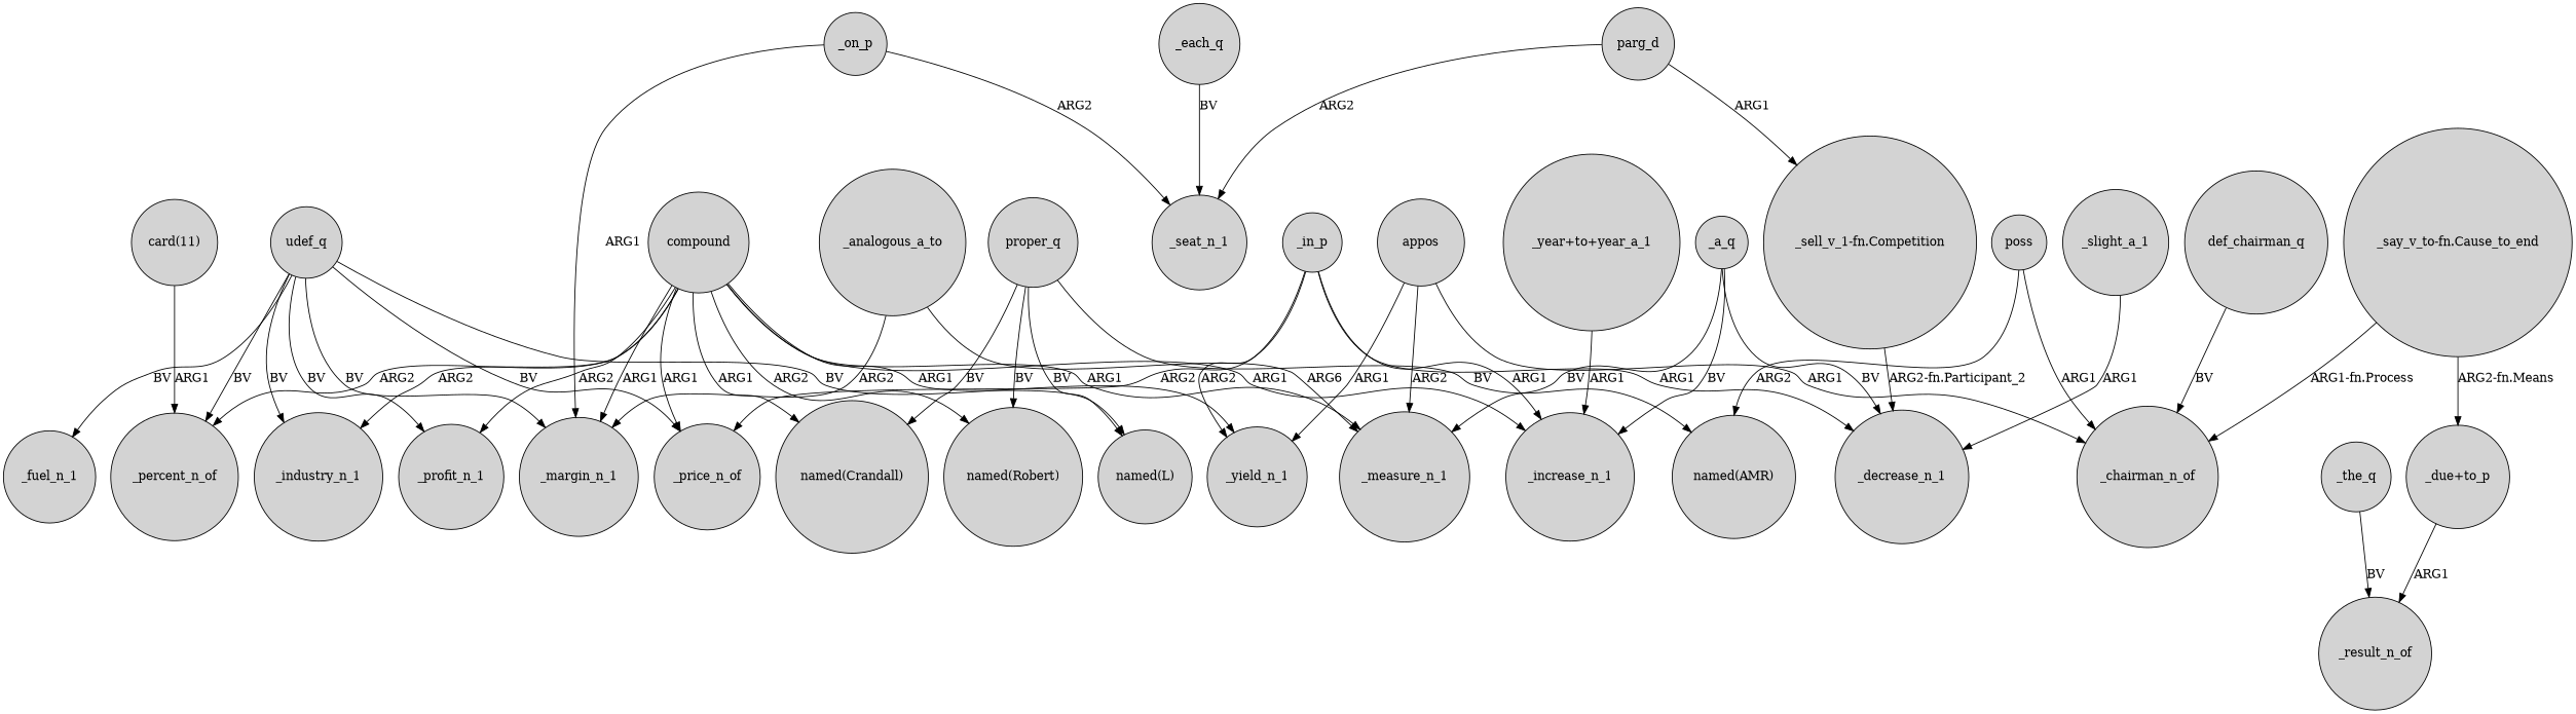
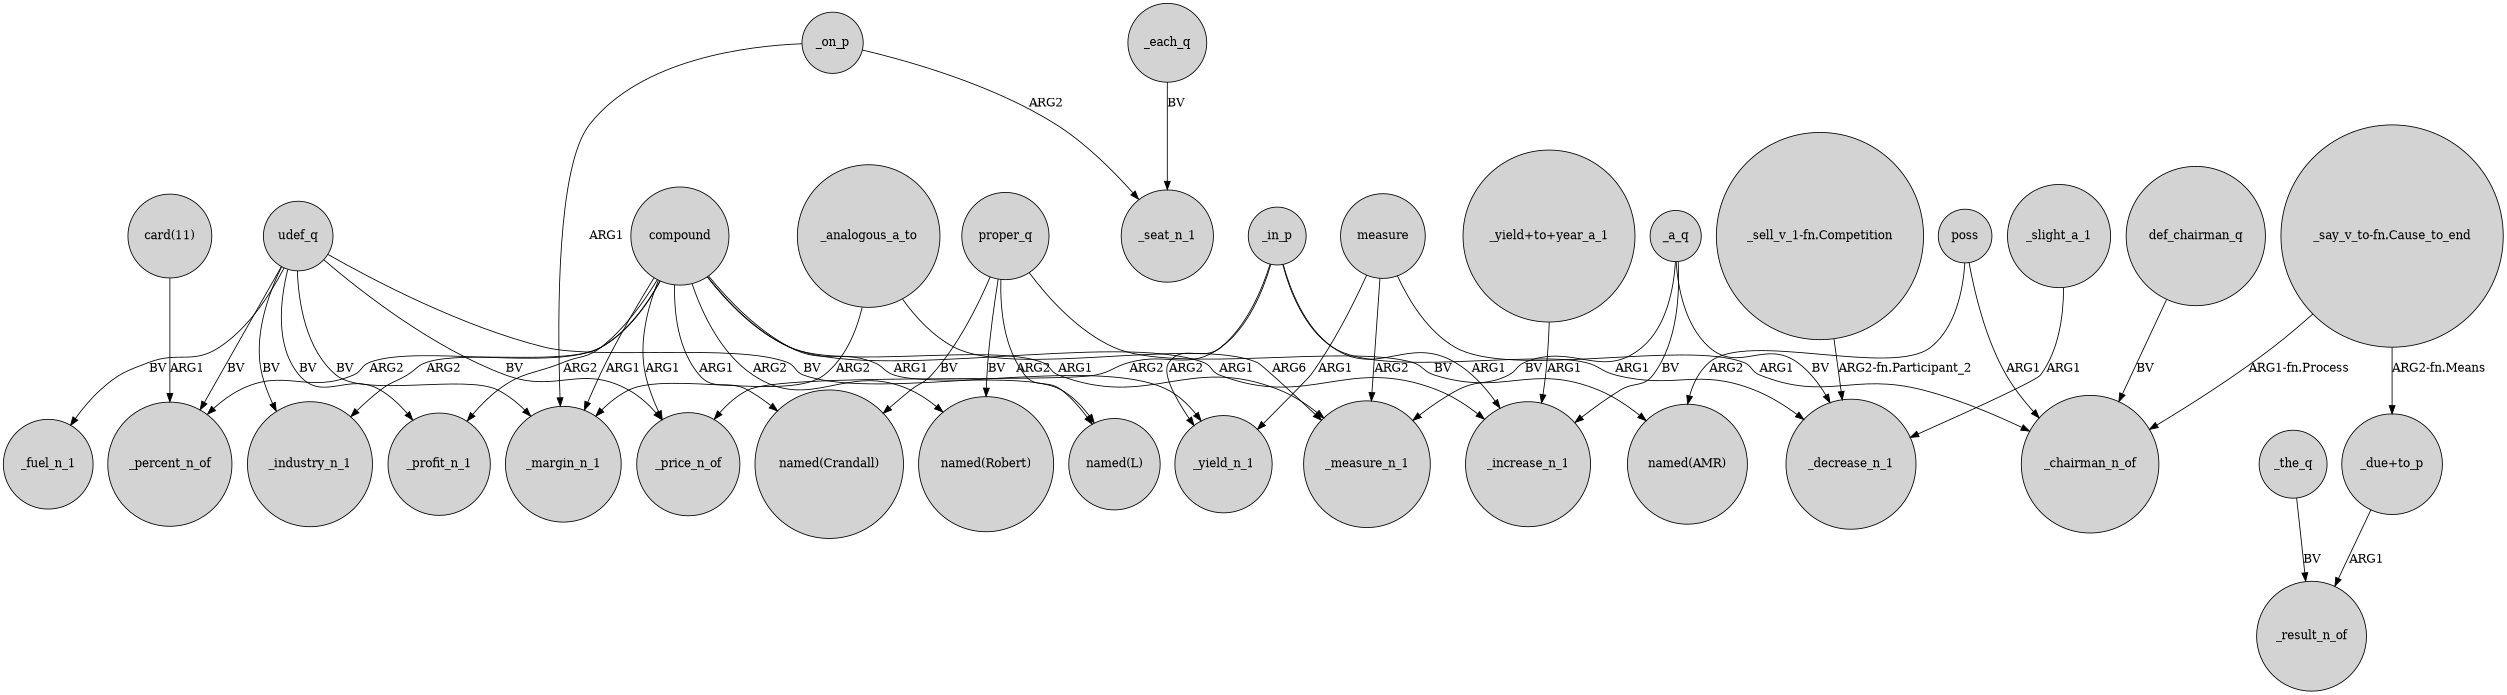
  digraph {
    node [shape=circle style=filled]
    compound
    _increase_n_1
    _margin_n_1
    _industry_n_1
    _price_n_of
    _measure_n_1
    _profit_n_1
    "named(Crandall)"
    "named(Robert)"
    _percent_n_of
    "named(L)"
    "_say_v_to-fn.Cause_to_end"
    _chairman_n_of
    "_due+to_p"
    _result_n_of
    udef_q
    _fuel_n_1
    _yield_n_1
    _in_p
    _decrease_n_1
-   parg_d
    _seat_n_1
    "_sell_v_1-fn.Competition"
-   appos
+   appos [label=measure]
    _each_q
    _a_q
    _slight_a_1
    poss
    "named(AMR)"
    n30 [label=def_chairman_q]
    proper_q
    _on_p
    _the_q
    "card(11)"
    _analogous_a_to
-   "_year+to+year_a_1"
+   "_year+to+year_a_1" [label="_yield+to+year_a_1"]
    compound -> _increase_n_1 [label=ARG1]
    compound -> _margin_n_1 [label=ARG1]
    compound -> _industry_n_1 [label=ARG2]
    compound -> _price_n_of [label=ARG1]
    compound -> _measure_n_1 [label=ARG1]
    compound -> _profit_n_1 [label=ARG2]
    compound -> "named(Crandall)" [label=ARG1]
    compound -> "named(Robert)" [label=ARG2]
    compound -> _percent_n_of [label=ARG2]
    compound -> "named(L)" [label=ARG1]
    "_say_v_to-fn.Cause_to_end" -> _chairman_n_of [label="ARG1-fn.Process"]
    "_say_v_to-fn.Cause_to_end" -> "_due+to_p" [label="ARG2-fn.Means"]
    "_due+to_p" -> _result_n_of [label=ARG1]
    udef_q -> _margin_n_1 [label=BV]
    udef_q -> _industry_n_1 [label=BV]
    udef_q -> _price_n_of [label=BV]
    udef_q -> _profit_n_1 [label=BV]
    udef_q -> _percent_n_of [label=BV]
    udef_q -> _fuel_n_1 [label=BV]
    udef_q -> _yield_n_1 [label=BV]
    _in_p -> _increase_n_1 [label=ARG1]
    _in_p -> _price_n_of [label=ARG2]
    _in_p -> _yield_n_1 [label=ARG2]
    _in_p -> _decrease_n_1 [label=ARG1]
-   parg_d -> _seat_n_1 [label=ARG2]
-   parg_d -> "_sell_v_1-fn.Competition" [label=ARG1]
    "_sell_v_1-fn.Competition" -> _decrease_n_1 [label="ARG2-fn.Participant_2"]
    appos -> _measure_n_1 [label=ARG2]
    appos -> _chairman_n_of [label=ARG1]
    appos -> _yield_n_1 [label=ARG1]
    _each_q -> _seat_n_1 [label=BV]
    _a_q -> _increase_n_1 [label=BV]
    _a_q -> _measure_n_1 [label=BV]
    _a_q -> _decrease_n_1 [label=BV]
    _slight_a_1 -> _decrease_n_1 [label=ARG1]
    poss -> _chairman_n_of [label=ARG1]
    poss -> "named(AMR)" [label=ARG2]
    n30 -> _chairman_n_of [label=BV]
    proper_q -> "named(Crandall)" [label=BV]
    proper_q -> "named(Robert)" [label=BV]
-   proper_q -> "named(L)" [label=BV]
+   proper_q -> "named(L)" [label=ARG2]
    proper_q -> "named(AMR)" [label=BV]
    _on_p -> _margin_n_1 [label=ARG1]
    _on_p -> _seat_n_1 [label=ARG2]
    _the_q -> _result_n_of [label=BV]
    "card(11)" -> _percent_n_of [label=ARG1]
    _analogous_a_to -> _margin_n_1 [label=ARG2]
    _analogous_a_to -> _measure_n_1 [label=ARG6]
    "_year+to+year_a_1" -> _increase_n_1 [label=ARG1]
  }
